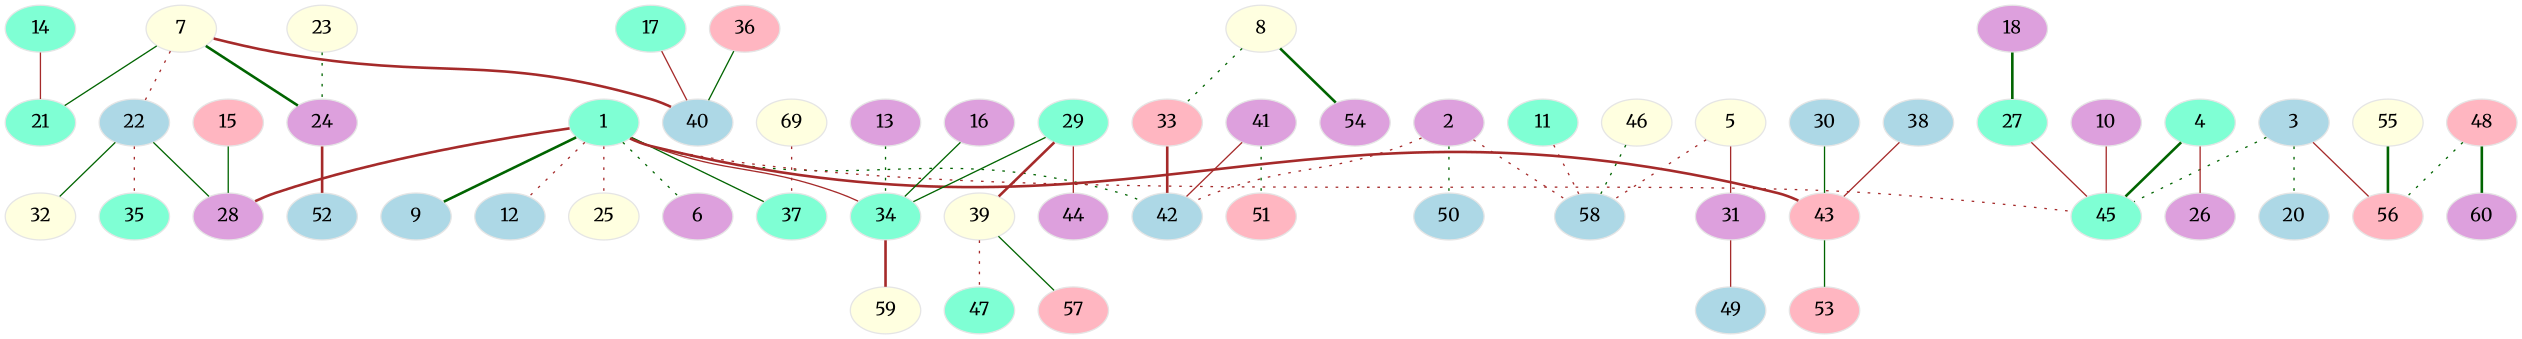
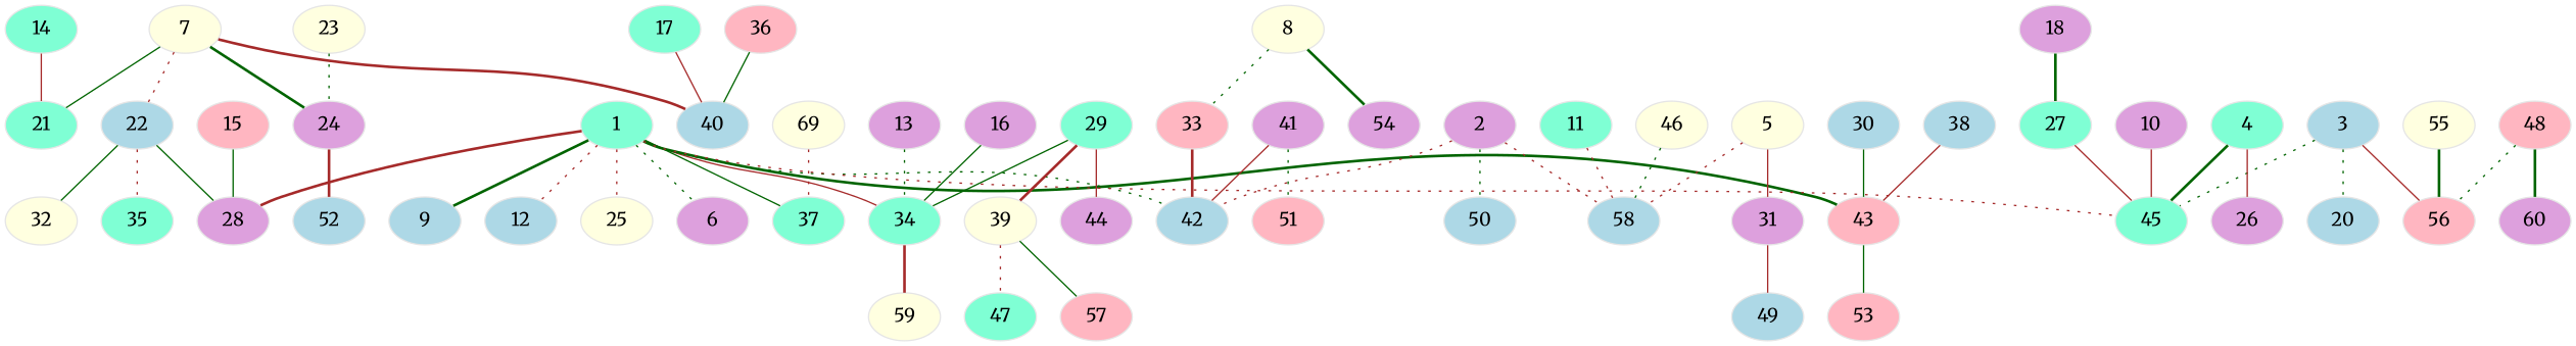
  graph {
    fontname=Merriweather
    node [color=gray90 fillcolor=plum fontname=Merriweather style=filled]
    edge [color=brown fontname=Merriweather style=solid weight=1.0]
    1 [fillcolor=aquamarine]
    6
    9 [fillcolor=lightblue]
    12 [fillcolor=lightblue]
    25 [fillcolor=lightyellow]
    28
    34 [fillcolor=aquamarine]
    37 [fillcolor=aquamarine]
    42 [fillcolor=lightblue]
    43 [fillcolor=lightpink]
    45 [fillcolor=aquamarine]
    59 [fillcolor=lightyellow]
    53 [fillcolor=lightpink]
    2
    50 [fillcolor=lightblue]
    58 [fillcolor=lightblue]
    3 [fillcolor=lightblue]
    20 [fillcolor=lightblue]
    56 [fillcolor=lightpink]
    4 [fillcolor=aquamarine]
    26
    5 [fillcolor=lightyellow]
    31
    49 [fillcolor=lightblue]
    7 [fillcolor=lightyellow]
    21 [fillcolor=aquamarine]
    22 [fillcolor=lightblue]
    24
    40 [fillcolor=lightblue]
    32 [fillcolor=lightyellow]
    35 [fillcolor=aquamarine]
    52 [fillcolor=lightblue]
    8 [fillcolor=lightyellow]
    33 [fillcolor=lightpink]
    54
    10
    11 [fillcolor=aquamarine]
    13
    14 [fillcolor=aquamarine]
    15 [fillcolor=lightpink]
    16
    17 [fillcolor=aquamarine]
    27 [fillcolor=aquamarine]
    18
    n45 [fillcolor=lightyellow label=69]
    23 [fillcolor=lightyellow]
    29 [fillcolor=aquamarine]
    39 [fillcolor=lightyellow]
    44
    47 [fillcolor=aquamarine]
    57 [fillcolor=lightpink]
    30 [fillcolor=lightblue]
    36 [fillcolor=lightpink]
    38 [fillcolor=lightblue]
    41
    51 [fillcolor=lightpink]
    46 [fillcolor=lightyellow]
    48 [fillcolor=lightpink]
    60
    55 [fillcolor=lightyellow]
    1 -- 6 [color=darkgreen style=dotted]
    1 -- 9 [color=darkgreen style=bold]
    1 -- 12 [style=dotted]
    1 -- 25 [style=dotted]
    1 -- 28 [style=bold]
    1 -- 34
    1 -- 37 [color=darkgreen]
    1 -- 42 [color=darkgreen style=dotted]
-   1 -- 43 [style=bold]
+   1 -- 43 [color=darkgreen style=bold]
    1 -- 45 [style=dotted]
    34 -- 59 [style=bold]
    43 -- 53 [color=darkgreen]
    2 -- 42 [style=dotted]
    2 -- 50 [color=darkgreen style=dotted]
    2 -- 58 [style=dotted]
    3 -- 45 [color=darkgreen style=dotted]
    3 -- 20 [color=darkgreen style=dotted]
    3 -- 56
    4 -- 45 [color=darkgreen style=bold]
    4 -- 26
    5 -- 58 [style=dotted]
    5 -- 31
    31 -- 49
    7 -- 21 [color=darkgreen]
    7 -- 22 [style=dotted]
    7 -- 24 [color=darkgreen style=bold]
    7 -- 40 [style=bold]
    22 -- 28 [color=darkgreen]
    22 -- 32 [color=darkgreen]
    22 -- 35 [style=dotted]
    24 -- 52 [style=bold]
    8 -- 33 [color=darkgreen style=dotted]
    8 -- 54 [color=darkgreen style=bold]
    33 -- 42 [style=bold]
    10 -- 45
    11 -- 58 [style=dotted]
    13 -- 34 [color=darkgreen style=dotted]
    14 -- 21
    15 -- 28 [color=darkgreen]
    16 -- 34 [color=darkgreen]
    17 -- 40
    27 -- 45
    18 -- 27 [color=darkgreen style=bold]
    n45 -- 37 [style=dotted]
    23 -- 24 [color=darkgreen style=dotted]
    29 -- 34 [color=darkgreen]
    29 -- 39 [style=bold]
    29 -- 44
    39 -- 47 [style=dotted]
    39 -- 57 [color=darkgreen]
    30 -- 43 [color=darkgreen]
    36 -- 40 [color=darkgreen]
    38 -- 43
    41 -- 42
    41 -- 51 [color=darkgreen style=dotted]
    46 -- 58 [color=darkgreen style=dotted]
    48 -- 56 [color=darkgreen style=dotted]
    48 -- 60 [color=darkgreen style=bold]
    55 -- 56 [color=darkgreen style=bold]
  }
